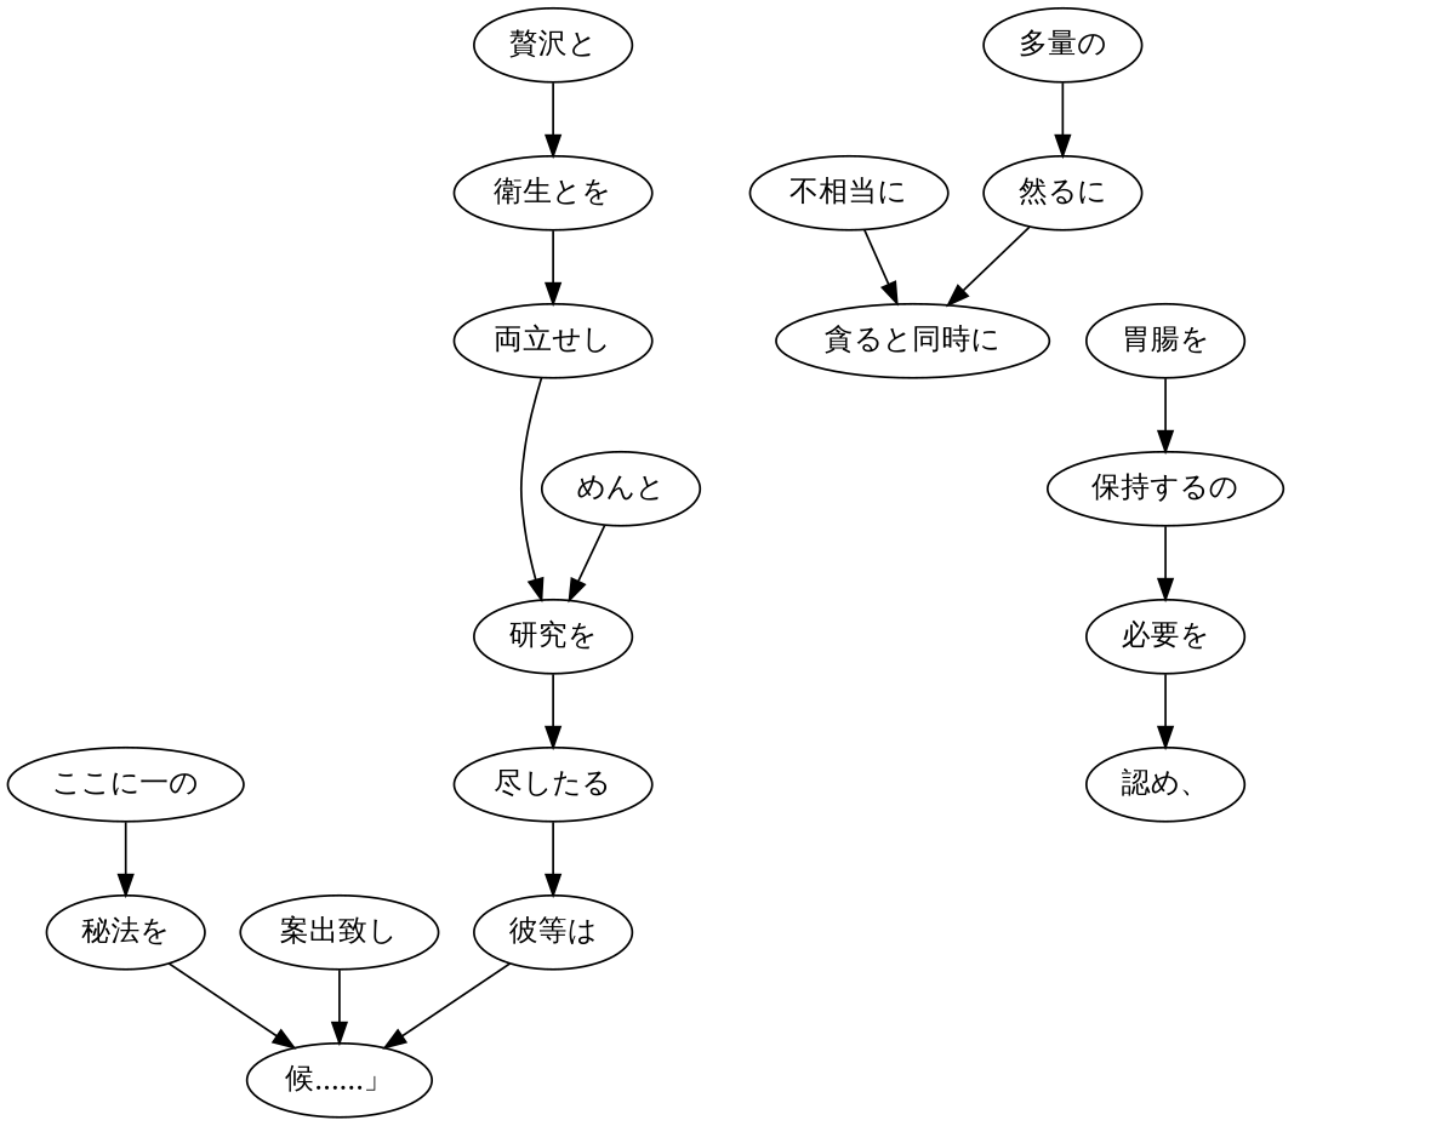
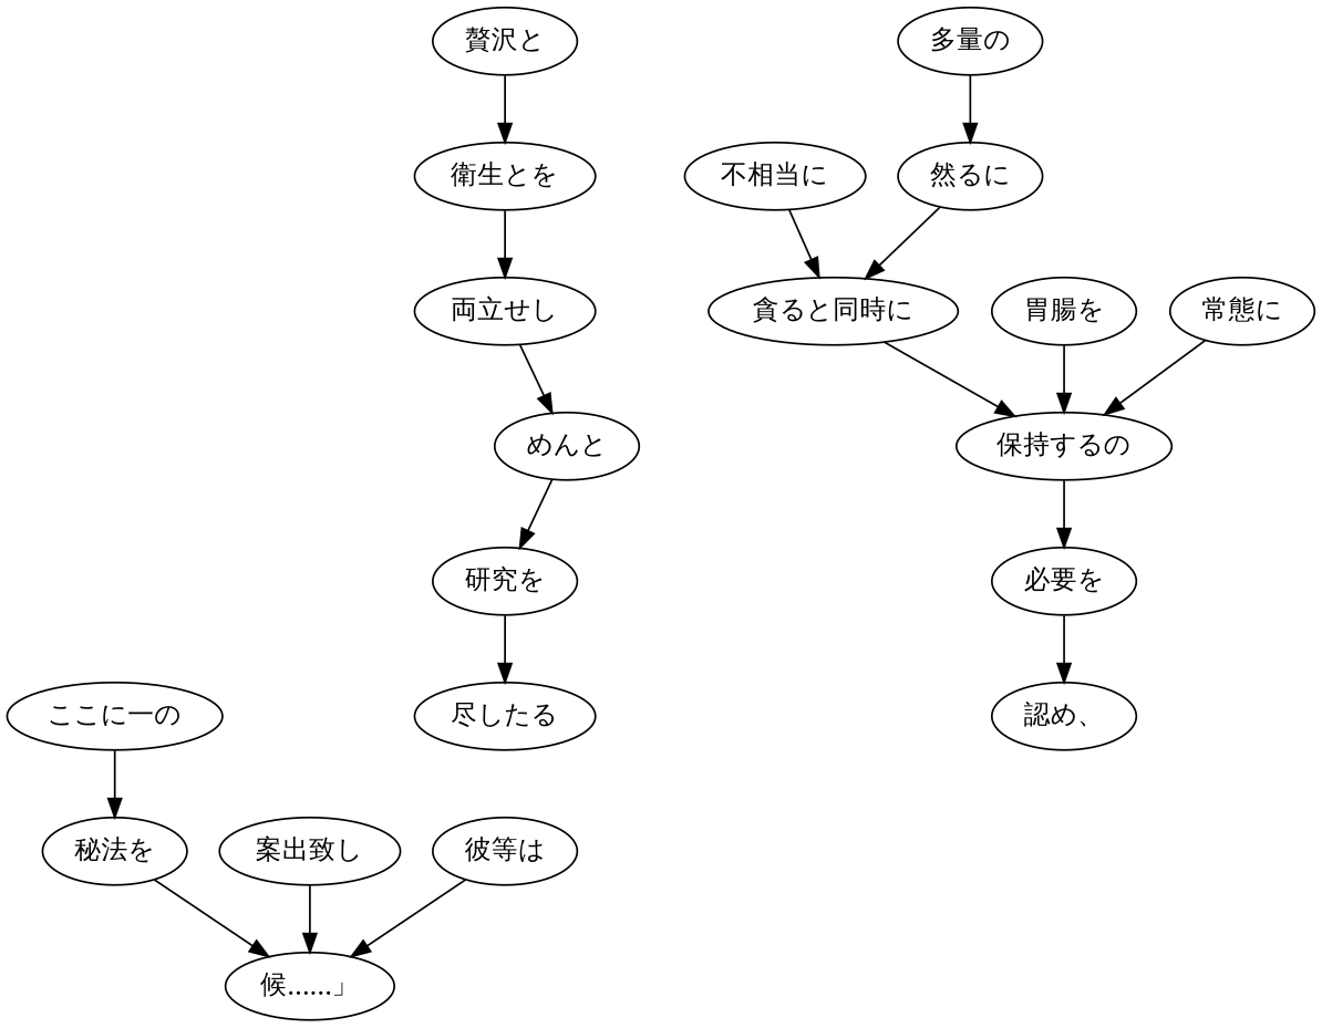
  digraph {
    fontname=Inter
    node [fontname=Inter]
    edge [fontname=Inter]
    n1 [label="両立せし"]
    n2 [label="研究を"]
    n3 [label="贅沢と"]
    n4 [label="衛生とを"]
    n5 [label="尽したる"]
    n6 [label="めんと"]
    n7 [label="彼等は"]
    n8 [label="候……」"]
    n9 [label="不相当に"]
    n10 [label="貪ると同時に"]
    n11 [label="保持するの"]
    n12 [label="多量の"]
    n13 [label="然るに"]
    n14 [label="必要を"]
    n15 [label="胃腸を"]
+   n16 [label="常態に"]
    n17 [label="認め、"]
    n18 [label="ここに一の"]
    n19 [label="秘法を"]
    n20 [label="案出致し"]
-   n1 -> n2
+   n1 -> n6
    n2 -> n5
    n3 -> n4
    n4 -> n1
-   n5 -> n7
    n6 -> n2
    n7 -> n8
    n9 -> n10
+   n10 -> n11
    n11 -> n14
    n12 -> n13
    n13 -> n10
    n14 -> n17
    n15 -> n11
+   n16 -> n11
    n18 -> n19
    n19 -> n8
    n20 -> n8
  }
